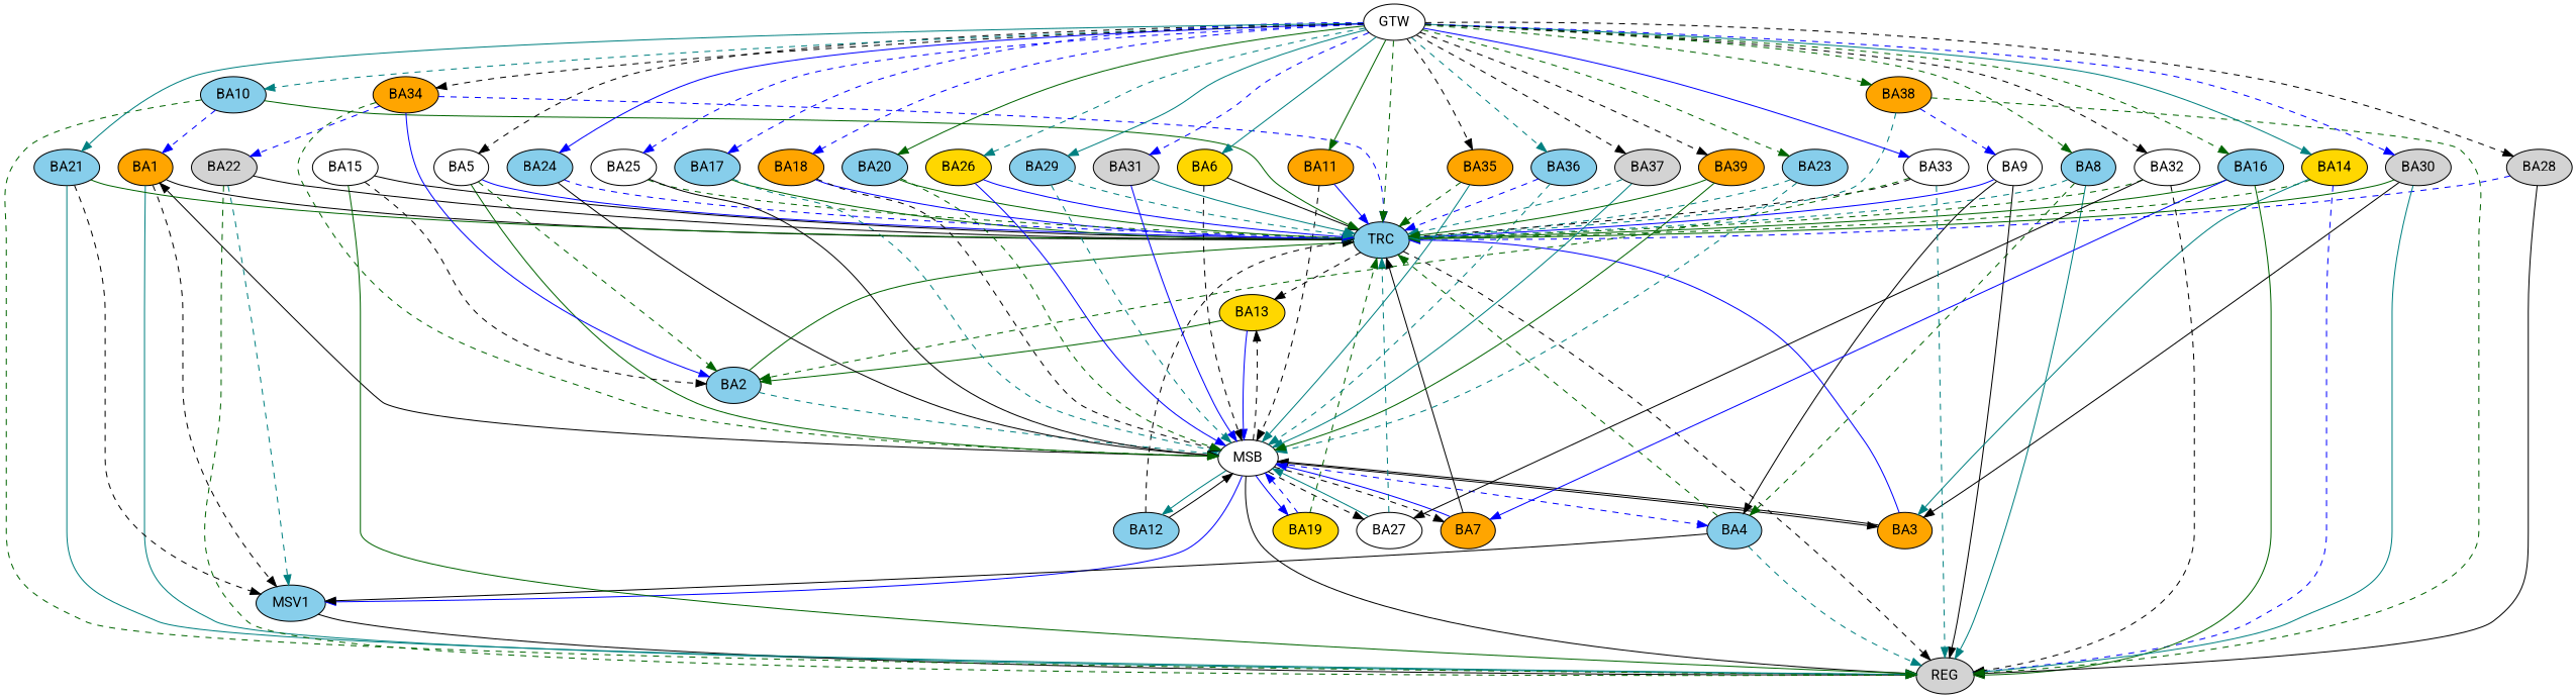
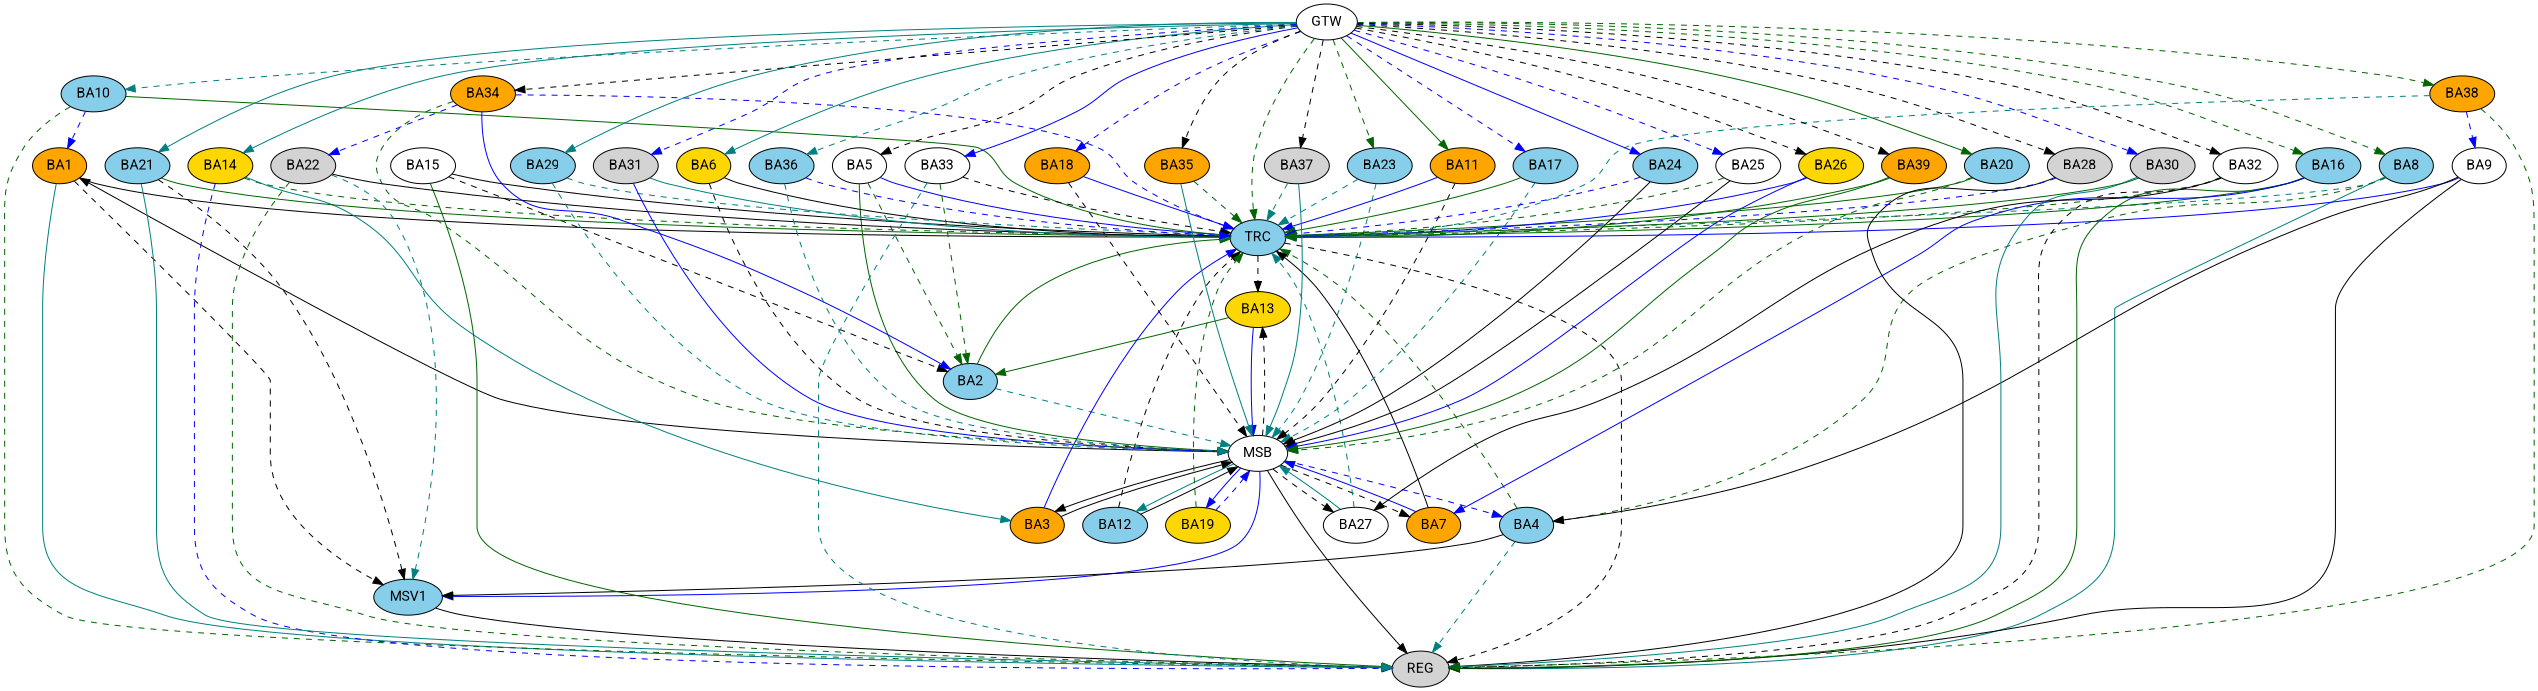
  strict digraph {
    fontname=Roboto
    node [fillcolor=skyblue fontname=Roboto style=filled]
    edge [color=black fontname=Roboto style=dashed]
    n1 [fillcolor=orange label=BA1]
    n2 [fillcolor=lightgrey label=REG]
    n3 [label=TRC]
    n4 [label=MSV1]
    n5 [fillcolor=gold label=BA13]
    n6 [label=BA2]
    n7 [fillcolor=white label=MSB]
    n8 [fillcolor=orange label=BA3]
    n9 [label=BA4]
    n10 [fillcolor=orange label=BA7]
    n11 [label=BA12]
    n12 [fillcolor=gold label=BA19]
    n13 [fillcolor=white label=BA27]
    n14 [fillcolor=white label=BA5]
    n15 [fillcolor=gold label=BA6]
    n16 [label=BA8]
    n17 [fillcolor=white label=BA9]
    n18 [label=BA10]
    n19 [fillcolor=orange label=BA11]
    n20 [fillcolor=gold label=BA14]
    n21 [fillcolor=white label=BA15]
    n22 [label=BA16]
    n23 [label=BA17]
    n24 [fillcolor=orange label=BA18]
    n25 [label=BA20]
    n26 [label=BA21]
    n27 [fillcolor=lightgrey label=BA22]
    n28 [label=BA23]
    n29 [label=BA24]
    n30 [fillcolor=white label=BA25]
    n31 [fillcolor=gold label=BA26]
    n32 [fillcolor=lightgrey label=BA28]
    n33 [label=BA29]
    n34 [fillcolor=lightgrey label=BA30]
    n35 [fillcolor=lightgrey label=BA31]
    n36 [fillcolor=white label=BA32]
    n37 [fillcolor=white label=BA33]
    n38 [fillcolor=orange label=BA34]
    n39 [fillcolor=orange label=BA35]
    n40 [label=BA36]
    n41 [fillcolor=lightgrey label=BA37]
    n42 [fillcolor=orange label=BA38]
    n43 [fillcolor=orange label=BA39]
    n44 [fillcolor=white label=GTW]
    n1 -> n2 [color=teal style=solid]
    n1 -> n3 [style=solid]
    n1 -> n4
    n3 -> n2
    n3 -> n5
    n4 -> n2 [style=solid]
    n5 -> n6 [color=darkgreen style=solid]
    n5 -> n7 [color=blue style=solid]
    n6 -> n3 [color=darkgreen style=solid]
    n6 -> n7 [color=teal]
    n7 -> n1 [style=solid]
    n7 -> n2 [style=solid]
    n7 -> n4 [color=blue style=solid]
    n7 -> n5
    n7 -> n8 [style=solid]
    n7 -> n9 [color=blue]
    n7 -> n10
    n7 -> n11 [color=teal style=solid]
    n7 -> n12 [color=blue style=solid]
    n7 -> n13
    n8 -> n3 [color=blue style=solid]
    n8 -> n7 [style=solid]
    n9 -> n2 [color=teal]
    n9 -> n3 [color=darkgreen]
    n9 -> n4 [style=solid]
    n10 -> n3 [style=solid]
    n10 -> n7 [color=blue style=solid]
    n11 -> n3
    n11 -> n7 [style=solid]
    n12 -> n3 [color=darkgreen]
    n12 -> n7 [color=blue]
    n13 -> n3 [color=teal]
    n13 -> n7 [color=teal style=solid]
    n14 -> n3 [color=blue style=solid]
    n14 -> n6 [color=darkgreen]
    n14 -> n7 [color=darkgreen style=solid]
    n15 -> n3 [style=solid]
    n15 -> n7
    n16 -> n2 [color=teal style=solid]
    n16 -> n3 [color=teal]
    n16 -> n9 [color=darkgreen]
    n17 -> n2 [style=solid]
    n17 -> n3 [color=blue style=solid]
    n17 -> n9 [style=solid]
    n18 -> n1 [color=blue]
    n18 -> n2 [color=darkgreen]
    n18 -> n3 [color=darkgreen style=solid]
    n19 -> n3 [color=blue style=solid]
    n19 -> n7
    n20 -> n2 [color=blue]
    n20 -> n3 [color=darkgreen]
    n20 -> n8 [color=teal style=solid]
    n21 -> n2 [color=darkgreen style=solid]
    n21 -> n3 [style=solid]
    n21 -> n6
    n22 -> n2 [color=darkgreen style=solid]
    n22 -> n3 [color=darkgreen style=solid]
    n22 -> n10 [color=blue style=solid]
    n23 -> n3 [color=darkgreen style=solid]
    n23 -> n7 [color=teal]
    n24 -> n3 [color=blue style=solid]
    n24 -> n7
    n25 -> n3 [color=darkgreen style=solid]
    n25 -> n7 [color=darkgreen]
    n26 -> n2 [color=teal style=solid]
    n26 -> n3 [color=darkgreen style=solid]
    n26 -> n4
    n27 -> n2 [color=darkgreen]
    n27 -> n3 [style=solid]
    n27 -> n4 [color=teal]
    n28 -> n3 [color=teal]
    n28 -> n7 [color=teal]
    n29 -> n3 [color=blue]
    n29 -> n7 [style=solid]
    n30 -> n3 [color=darkgreen]
    n30 -> n7 [style=solid]
    n31 -> n3 [color=blue style=solid]
    n31 -> n7 [color=blue style=solid]
    n32 -> n2 [style=solid]
    n32 -> n3 [color=blue]
    n33 -> n3 [color=teal]
    n33 -> n7 [color=teal]
    n34 -> n2 [color=teal style=solid]
    n34 -> n3 [color=darkgreen style=solid]
-   n34 -> n8 [style=solid]
    n35 -> n3 [color=teal style=solid]
    n35 -> n7 [color=blue style=solid]
    n36 -> n2
    n36 -> n3 [color=darkgreen]
    n36 -> n13 [style=solid]
    n37 -> n2 [color=teal]
    n37 -> n3
    n37 -> n6 [color=darkgreen]
    n38 -> n3 [color=blue]
    n38 -> n6 [color=blue style=solid]
    n38 -> n7 [color=darkgreen]
    n38 -> n27 [color=blue]
    n39 -> n3 [color=darkgreen]
    n39 -> n7 [color=teal style=solid]
    n40 -> n3 [color=blue]
    n40 -> n7 [color=teal]
    n41 -> n3 [color=teal]
    n41 -> n7 [color=teal style=solid]
    n42 -> n2 [color=darkgreen]
    n42 -> n3 [color=teal]
    n42 -> n17 [color=blue]
    n43 -> n3 [color=darkgreen style=solid]
    n43 -> n7 [color=darkgreen style=solid]
    n44 -> n3 [color=darkgreen]
    n44 -> n14
    n44 -> n15 [color=teal style=solid]
    n44 -> n16 [color=darkgreen]
    n44 -> n18 [color=teal]
    n44 -> n19 [color=darkgreen style=solid]
    n44 -> n20 [color=teal style=solid]
    n44 -> n22 [color=darkgreen]
    n44 -> n23 [color=blue]
    n44 -> n24 [color=blue]
    n44 -> n25 [color=darkgreen style=solid]
    n44 -> n26 [color=teal style=solid]
    n44 -> n28 [color=darkgreen]
    n44 -> n29 [color=blue style=solid]
    n44 -> n30 [color=blue]
-   n44 -> n31 [color=teal]
+   n44 -> n31
    n44 -> n32
    n44 -> n33 [color=teal style=solid]
    n44 -> n34 [color=blue]
    n44 -> n35 [color=blue]
    n44 -> n36
    n44 -> n37 [color=blue style=solid]
    n44 -> n38
    n44 -> n39
    n44 -> n40 [color=teal]
    n44 -> n41
    n44 -> n42 [color=darkgreen]
    n44 -> n43
  }
